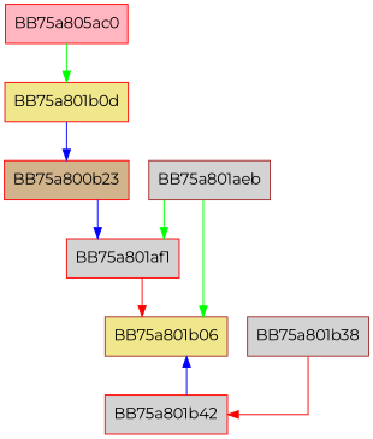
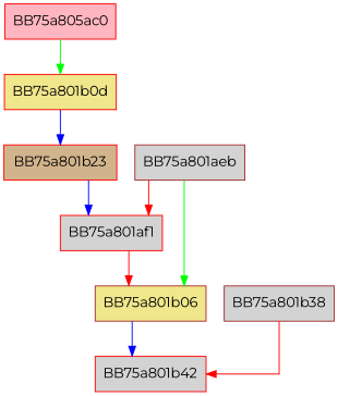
  digraph {
    fontname=Montserrat
    splines=ortho
    node [color=red fillcolor=lightgrey fontname=Montserrat shape=box style=filled]
    edge [color=blue fontname=Montserrat]
    n1 [fillcolor=lightpink label=BB75a805ac0]
    BB75a801b0d [fillcolor=khaki]
-   BB75a801b23 [fillcolor=tan label=BB75a800b23]
+   BB75a801b23 [fillcolor=tan]
    BB75a801af1
    BB75a801b06 [color=brown fillcolor=khaki]
    BB75a801b42
    BB75a801aeb [color=brown]
    BB75a801b38 [color=brown]
    n1 -> BB75a801b0d [color=green]
    BB75a801b0d -> BB75a801b23
    BB75a801b23 -> BB75a801af1
    BB75a801af1 -> BB75a801b06 [color=red]
-   BB75a801b42 -> BB75a801b06
-   BB75a801aeb -> BB75a801af1 [color=green]
+   BB75a801b06 -> BB75a801b42
+   BB75a801aeb -> BB75a801af1 [color=red]
    BB75a801aeb -> BB75a801b06 [color=green]
    BB75a801b38 -> BB75a801b42 [color=red]
  }
